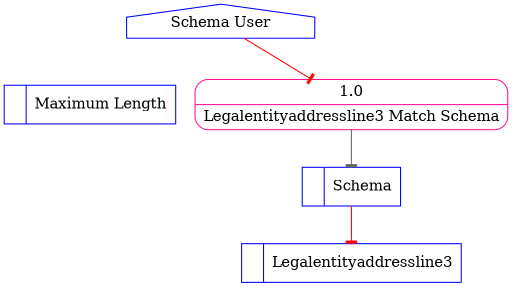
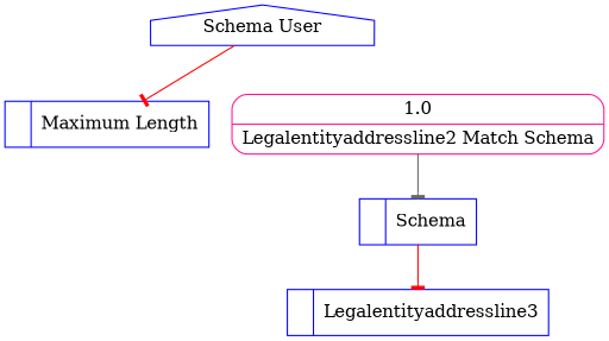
  digraph {
    node [color=blue shape=record]
    edge [arrowhead=tee color=red]
    n1 [label="<f0>  |<f1> Schema "]
    n2 [label="<f0>  |<f1> Legalentityaddressline3 "]
    n3 [label="<f0>  |<f1> Maximum Length "]
    n4 [label="Schema User" shape=house]
-   n5 [color=deeppink label="{<f0> 1.0|<f1> Legalentityaddressline3 Match Schema }" shape=Mrecord]
+   n5 [color=deeppink label="{<f0> 1.0|<f1> Legalentityaddressline2 Match Schema }" shape=Mrecord]
    n1 -> n2
-   n4 -> n5
+   n4 -> n3
    n5 -> n1 [color=gray40]
  }
